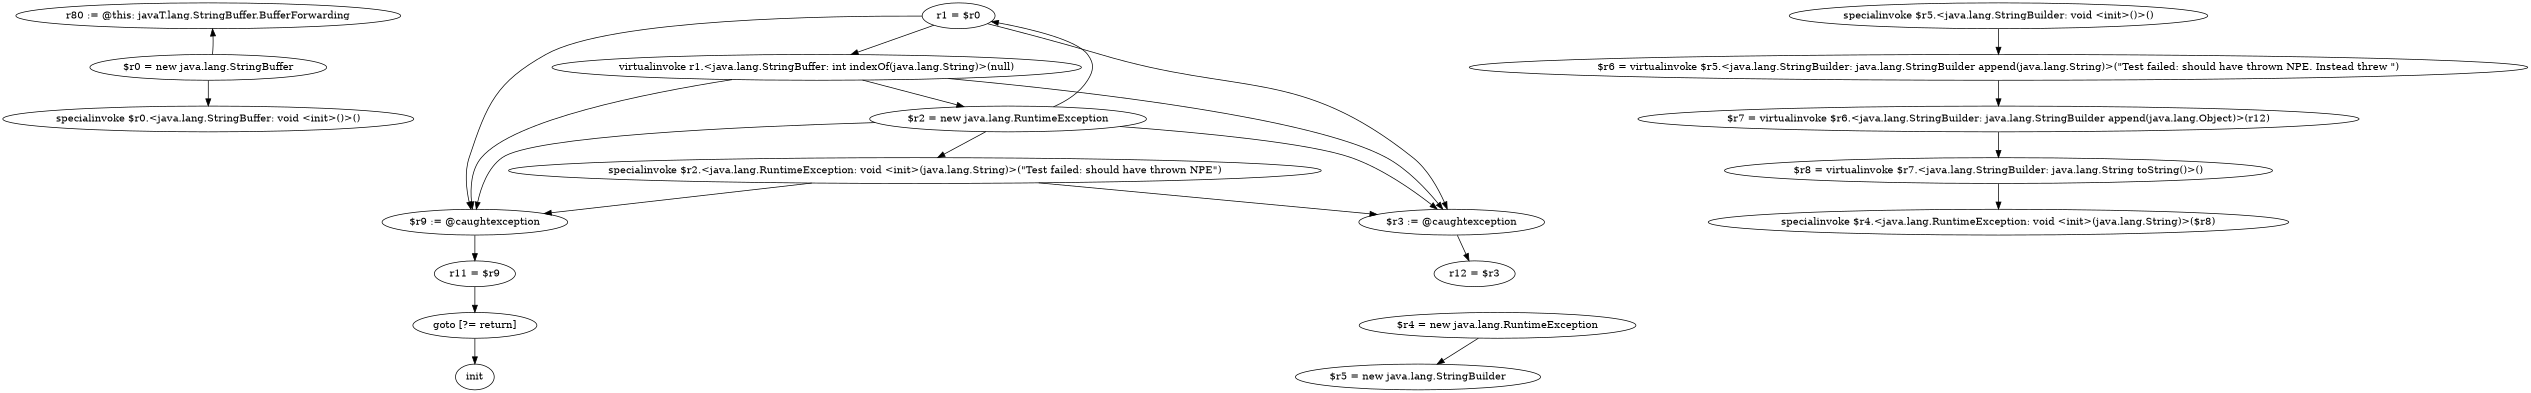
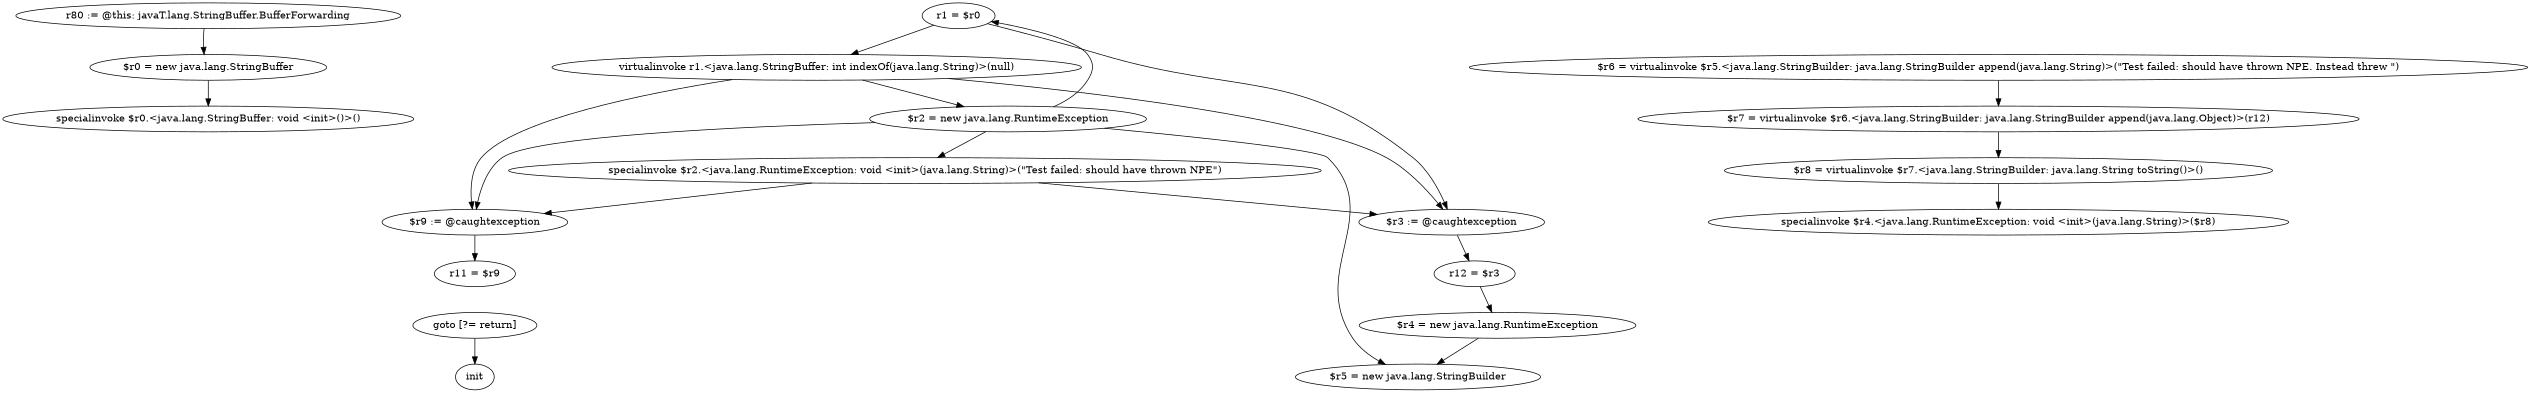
  digraph {
    n1 [label="r80 := @this: javaT.lang.StringBuffer.BufferForwarding"]
    "$r0 = new java.lang.StringBuffer"
    "specialinvoke $r0.<java.lang.StringBuffer: void <init>()>()"
    "r1 = $r0"
    "virtualinvoke r1.<java.lang.StringBuffer: int indexOf(java.lang.String)>(null)"
    "$r9 := @caughtexception"
    "$r3 := @caughtexception"
    "$r2 = new java.lang.RuntimeException"
    "r11 = $r9"
    "r12 = $r3"
    "specialinvoke $r2.<java.lang.RuntimeException: void <init>(java.lang.String)>(\"Test failed: should have thrown NPE\")"
    "goto [?= return]"
    n13 [label=init]
    "$r4 = new java.lang.RuntimeException"
    "$r5 = new java.lang.StringBuilder"
-   "specialinvoke $r5.<java.lang.StringBuilder: void <init>()>()"
    "$r6 = virtualinvoke $r5.<java.lang.StringBuilder: java.lang.StringBuilder append(java.lang.String)>(\"Test failed: should have thrown NPE. Instead threw \")"
    "$r7 = virtualinvoke $r6.<java.lang.StringBuilder: java.lang.StringBuilder append(java.lang.Object)>(r12)"
    "$r8 = virtualinvoke $r7.<java.lang.StringBuilder: java.lang.String toString()>()"
    "specialinvoke $r4.<java.lang.RuntimeException: void <init>(java.lang.String)>($r8)"
-   "$r0 = new java.lang.StringBuffer" -> n1
+   n1 -> "$r0 = new java.lang.StringBuffer"
    "$r0 = new java.lang.StringBuffer" -> "specialinvoke $r0.<java.lang.StringBuffer: void <init>()>()"
    "r1 = $r0" -> "virtualinvoke r1.<java.lang.StringBuffer: int indexOf(java.lang.String)>(null)"
-   "r1 = $r0" -> "$r9 := @caughtexception"
    "r1 = $r0" -> "$r3 := @caughtexception"
    "virtualinvoke r1.<java.lang.StringBuffer: int indexOf(java.lang.String)>(null)" -> "$r9 := @caughtexception"
    "virtualinvoke r1.<java.lang.StringBuffer: int indexOf(java.lang.String)>(null)" -> "$r3 := @caughtexception"
    "virtualinvoke r1.<java.lang.StringBuffer: int indexOf(java.lang.String)>(null)" -> "$r2 = new java.lang.RuntimeException"
    "$r9 := @caughtexception" -> "r11 = $r9"
    "$r3 := @caughtexception" -> "r12 = $r3"
    "$r2 = new java.lang.RuntimeException" -> "r1 = $r0"
    "$r2 = new java.lang.RuntimeException" -> "$r9 := @caughtexception"
-   "$r2 = new java.lang.RuntimeException" -> "$r3 := @caughtexception"
+   "$r2 = new java.lang.RuntimeException" -> "$r5 = new java.lang.StringBuilder"
    "$r2 = new java.lang.RuntimeException" -> "specialinvoke $r2.<java.lang.RuntimeException: void <init>(java.lang.String)>(\"Test failed: should have thrown NPE\")"
-   "r11 = $r9" -> "goto [?= return]"
+   "r12 = $r3" -> "$r4 = new java.lang.RuntimeException"
    "specialinvoke $r2.<java.lang.RuntimeException: void <init>(java.lang.String)>(\"Test failed: should have thrown NPE\")" -> "$r9 := @caughtexception"
    "specialinvoke $r2.<java.lang.RuntimeException: void <init>(java.lang.String)>(\"Test failed: should have thrown NPE\")" -> "$r3 := @caughtexception"
    "goto [?= return]" -> n13
    "$r4 = new java.lang.RuntimeException" -> "$r5 = new java.lang.StringBuilder"
-   "specialinvoke $r5.<java.lang.StringBuilder: void <init>()>()" -> "$r6 = virtualinvoke $r5.<java.lang.StringBuilder: java.lang.StringBuilder append(java.lang.String)>(\"Test failed: should have thrown NPE. Instead threw \")"
    "$r6 = virtualinvoke $r5.<java.lang.StringBuilder: java.lang.StringBuilder append(java.lang.String)>(\"Test failed: should have thrown NPE. Instead threw \")" -> "$r7 = virtualinvoke $r6.<java.lang.StringBuilder: java.lang.StringBuilder append(java.lang.Object)>(r12)"
    "$r7 = virtualinvoke $r6.<java.lang.StringBuilder: java.lang.StringBuilder append(java.lang.Object)>(r12)" -> "$r8 = virtualinvoke $r7.<java.lang.StringBuilder: java.lang.String toString()>()"
    "$r8 = virtualinvoke $r7.<java.lang.StringBuilder: java.lang.String toString()>()" -> "specialinvoke $r4.<java.lang.RuntimeException: void <init>(java.lang.String)>($r8)"
  }
